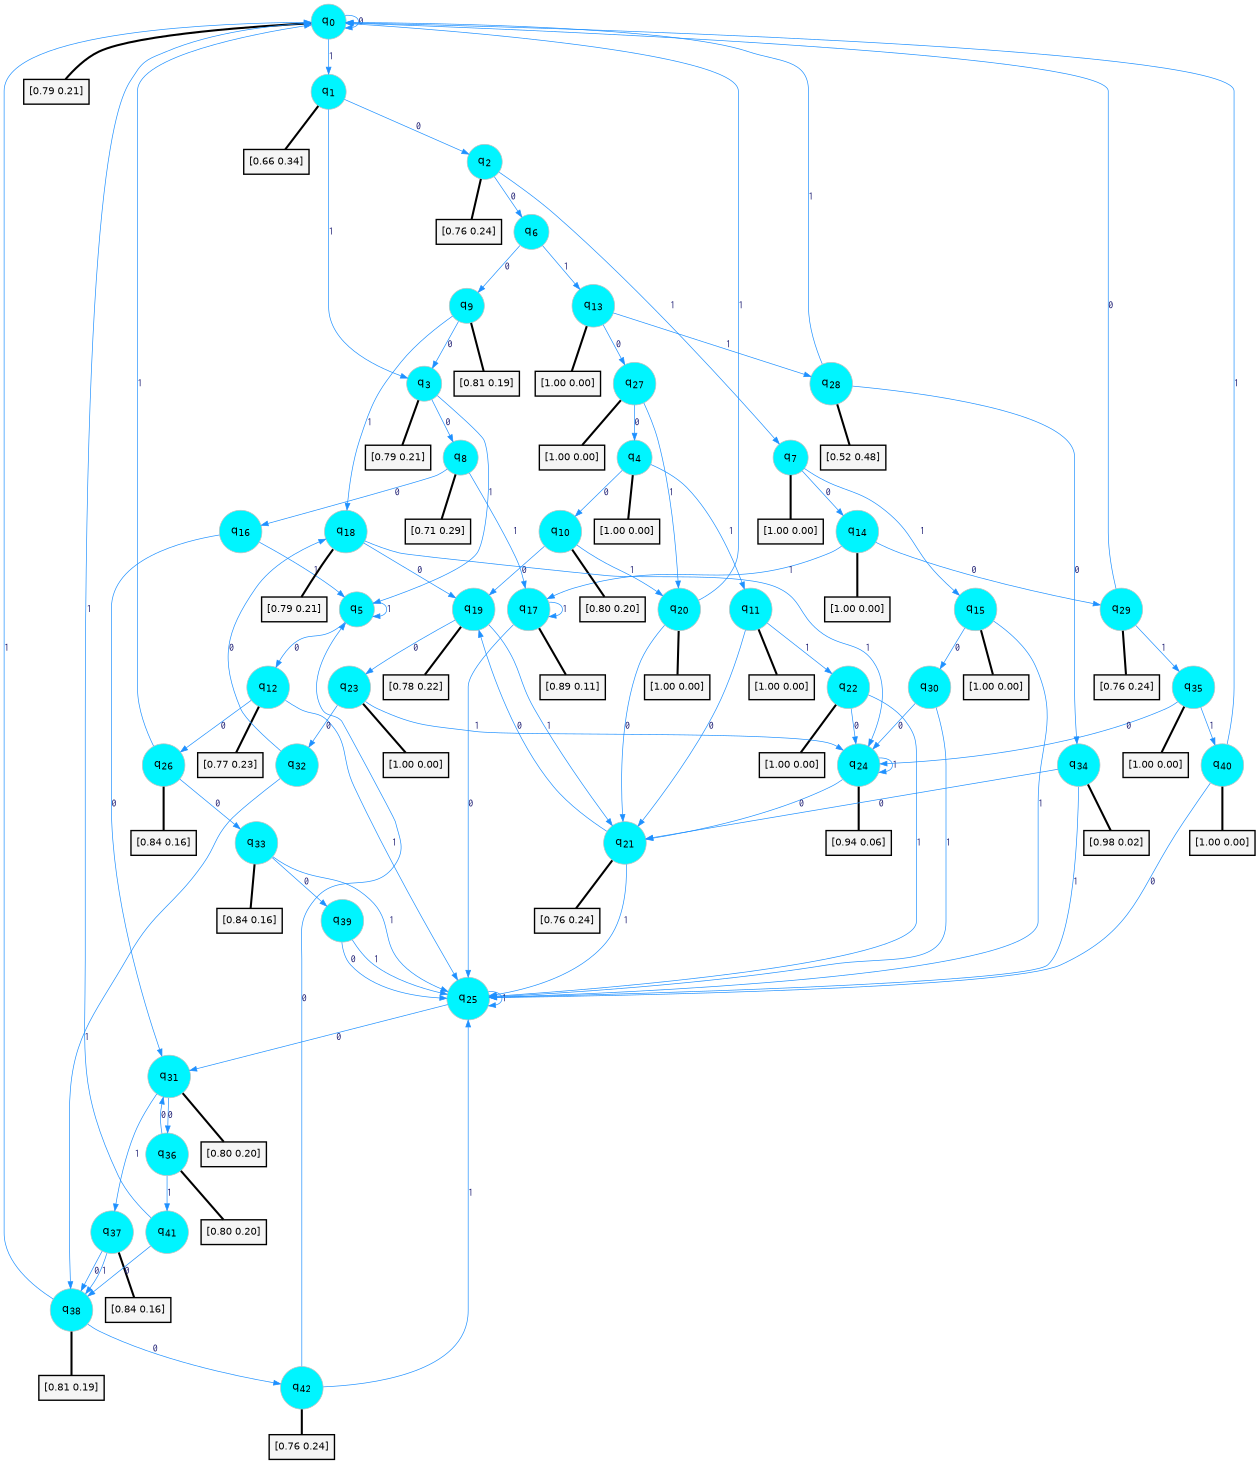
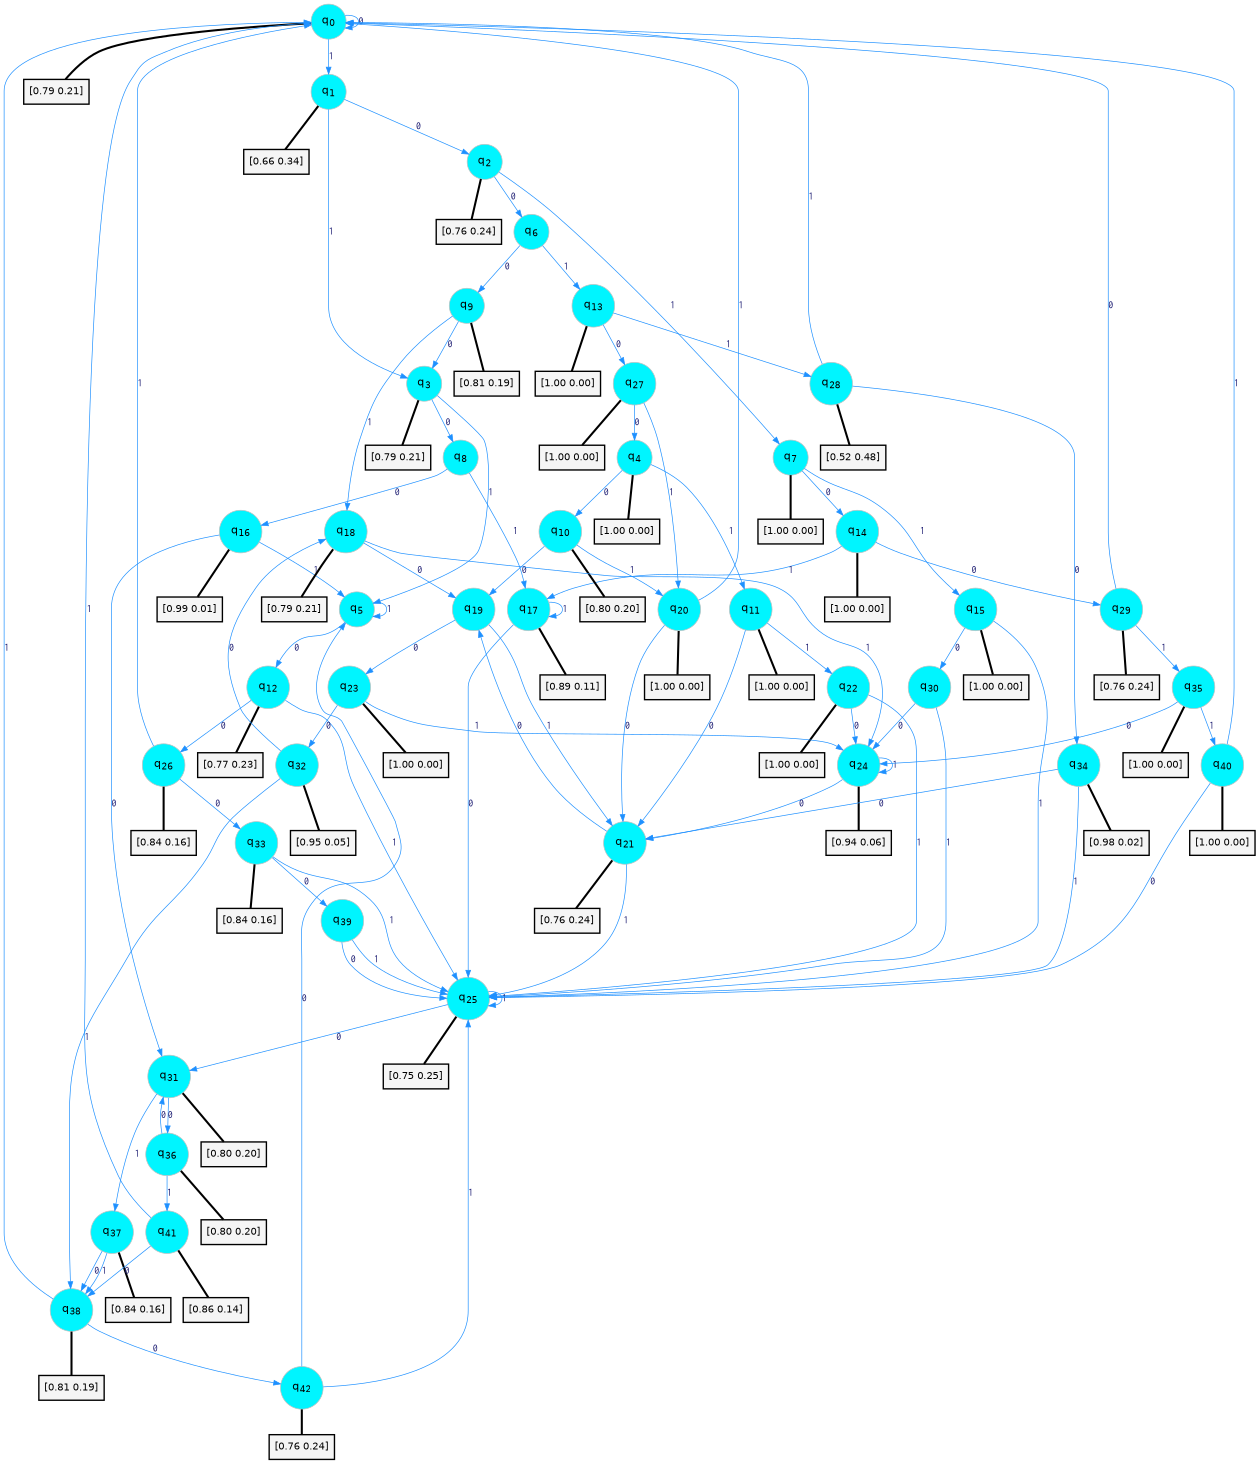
  digraph {
    rankdir=TD
    node [color=gray fillcolor=turquoise1 fontcolor=black fontname=Helvetica fontsize=16 fontweight=bold shape=circle style=filled]
    edge [arrowsize=1 color=dodgerblue1 fontcolor=midnightblue fontname=courier fontweight=bold penwidth=1 style=solid weight=20]
    n1 [label=<q<SUB>0</SUB>>]
    n2 [label=<q<SUB>1</SUB>>]
    n3 [color=black fillcolor=whitesmoke fontsize=14 label="[0.79 0.21]" penwidth=2 shape=box]
    n4 [label=<q<SUB>2</SUB>>]
    n5 [label=<q<SUB>3</SUB>>]
    n6 [color=black fillcolor=whitesmoke fontsize=14 label="[0.66 0.34]" penwidth=2 shape=box]
    n7 [label=<q<SUB>6</SUB>>]
    n8 [label=<q<SUB>7</SUB>>]
    n9 [color=black fillcolor=whitesmoke fontsize=14 label="[0.76 0.24]" penwidth=2 shape=box]
    n10 [label=<q<SUB>5</SUB>>]
    n11 [label=<q<SUB>8</SUB>>]
    n12 [color=black fillcolor=whitesmoke fontsize=14 label="[0.79 0.21]" penwidth=2 shape=box]
    n13 [label=<q<SUB>9</SUB>>]
    n14 [label=<q<SUB>13</SUB>>]
    n15 [label=<q<SUB>14</SUB>>]
    n16 [label=<q<SUB>15</SUB>>]
    n17 [color=black fillcolor=whitesmoke fontsize=14 label="[1.00 0.00]" penwidth=2 shape=box]
    n18 [label=<q<SUB>12</SUB>>]
    n19 [label=<q<SUB>16</SUB>>]
    n20 [label=<q<SUB>17</SUB>>]
-   n21 [color=black fillcolor=whitesmoke fontsize=14 label="[0.71 0.29]" penwidth=2 shape=box]
    n22 [label=<q<SUB>4</SUB>>]
    n23 [label=<q<SUB>10</SUB>>]
    n24 [label=<q<SUB>11</SUB>>]
    n25 [color=black fillcolor=whitesmoke fontsize=14 label="[1.00 0.00]" penwidth=2 shape=box]
    n26 [label=<q<SUB>19</SUB>>]
    n27 [label=<q<SUB>20</SUB>>]
    n28 [color=black fillcolor=whitesmoke fontsize=14 label="[0.80 0.20]" penwidth=2 shape=box]
    n29 [label=<q<SUB>21</SUB>>]
    n30 [label=<q<SUB>22</SUB>>]
    n31 [color=black fillcolor=whitesmoke fontsize=14 label="[1.00 0.00]" penwidth=2 shape=box]
    n32 [label=<q<SUB>25</SUB>>]
    n33 [label=<q<SUB>26</SUB>>]
    n34 [color=black fillcolor=whitesmoke fontsize=14 label="[0.77 0.23]" penwidth=2 shape=box]
    n35 [label=<q<SUB>18</SUB>>]
    n36 [color=black fillcolor=whitesmoke fontsize=14 label="[0.81 0.19]" penwidth=2 shape=box]
    n37 [label=<q<SUB>27</SUB>>]
    n38 [label=<q<SUB>28</SUB>>]
    n39 [color=black fillcolor=whitesmoke fontsize=14 label="[1.00 0.00]" penwidth=2 shape=box]
    n40 [label=<q<SUB>29</SUB>>]
    n41 [color=black fillcolor=whitesmoke fontsize=14 label="[1.00 0.00]" penwidth=2 shape=box]
    n42 [label=<q<SUB>30</SUB>>]
    n43 [color=black fillcolor=whitesmoke fontsize=14 label="[1.00 0.00]" penwidth=2 shape=box]
    n44 [label=<q<SUB>31</SUB>>]
+   n45 [color=black fillcolor=whitesmoke fontsize=14 label="[0.99 0.01]" penwidth=2 shape=box]
    n46 [color=black fillcolor=whitesmoke fontsize=14 label="[0.89 0.11]" penwidth=2 shape=box]
    n47 [label=<q<SUB>24</SUB>>]
    n48 [color=black fillcolor=whitesmoke fontsize=14 label="[0.79 0.21]" penwidth=2 shape=box]
    n49 [label=<q<SUB>23</SUB>>]
-   n50 [color=black fillcolor=whitesmoke fontsize=14 label="[0.78 0.22]" penwidth=2 shape=box]
    n51 [color=black fillcolor=whitesmoke fontsize=14 label="[1.00 0.00]" penwidth=2 shape=box]
    n52 [color=black fillcolor=whitesmoke fontsize=14 label="[0.76 0.24]" penwidth=2 shape=box]
    n53 [color=black fillcolor=whitesmoke fontsize=14 label="[1.00 0.00]" penwidth=2 shape=box]
+   n54 [color=black fillcolor=whitesmoke fontsize=14 label="[0.75 0.25]" penwidth=2 shape=box]
    n55 [label=<q<SUB>33</SUB>>]
    n56 [color=black fillcolor=whitesmoke fontsize=14 label="[0.84 0.16]" penwidth=2 shape=box]
    n57 [color=black fillcolor=whitesmoke fontsize=14 label="[1.00 0.00]" penwidth=2 shape=box]
    n58 [label=<q<SUB>34</SUB>>]
    n59 [color=black fillcolor=whitesmoke fontsize=14 label="[0.52 0.48]" penwidth=2 shape=box]
    n60 [label=<q<SUB>35</SUB>>]
    n61 [color=black fillcolor=whitesmoke fontsize=14 label="[0.76 0.24]" penwidth=2 shape=box]
    n62 [label=<q<SUB>36</SUB>>]
    n63 [label=<q<SUB>37</SUB>>]
    n64 [color=black fillcolor=whitesmoke fontsize=14 label="[0.80 0.20]" penwidth=2 shape=box]
    n65 [color=black fillcolor=whitesmoke fontsize=14 label="[0.94 0.06]" penwidth=2 shape=box]
    n66 [label=<q<SUB>32</SUB>>]
    n67 [color=black fillcolor=whitesmoke fontsize=14 label="[1.00 0.00]" penwidth=2 shape=box]
    n68 [label=<q<SUB>38</SUB>>]
+   n69 [color=black fillcolor=whitesmoke fontsize=14 label="[0.95 0.05]" penwidth=2 shape=box]
    n70 [label=<q<SUB>39</SUB>>]
    n71 [color=black fillcolor=whitesmoke fontsize=14 label="[0.84 0.16]" penwidth=2 shape=box]
    n72 [color=black fillcolor=whitesmoke fontsize=14 label="[0.98 0.02]" penwidth=2 shape=box]
    n73 [label=<q<SUB>40</SUB>>]
    n74 [color=black fillcolor=whitesmoke fontsize=14 label="[1.00 0.00]" penwidth=2 shape=box]
    n75 [label=<q<SUB>41</SUB>>]
    n76 [color=black fillcolor=whitesmoke fontsize=14 label="[0.80 0.20]" penwidth=2 shape=box]
    n77 [color=black fillcolor=whitesmoke fontsize=14 label="[0.84 0.16]" penwidth=2 shape=box]
    n78 [label=<q<SUB>42</SUB>>]
    n79 [color=black fillcolor=whitesmoke fontsize=14 label="[0.81 0.19]" penwidth=2 shape=box]
    n80 [color=black fillcolor=whitesmoke fontsize=14 label="[1.00 0.00]" penwidth=2 shape=box]
+   n81 [color=black fillcolor=whitesmoke fontsize=14 label="[0.86 0.14]" penwidth=2 shape=box]
    n82 [color=black fillcolor=whitesmoke fontsize=14 label="[0.76 0.24]" penwidth=2 shape=box]
    n1 -> n1 [label=0]
    n1 -> n2 [label=1]
    n1 -> n3 [arrowhead=none color=black penwidth=3]
    n2 -> n4 [label=0]
    n2 -> n5 [label=1]
    n2 -> n6 [arrowhead=none color=black penwidth=3]
    n4 -> n7 [label=0]
    n4 -> n8 [label=1]
    n4 -> n9 [arrowhead=none color=black penwidth=3]
    n5 -> n10 [label=1]
    n5 -> n11 [label=0]
    n5 -> n12 [arrowhead=none color=black penwidth=3]
    n7 -> n13 [label=0]
    n7 -> n14 [label=1]
    n8 -> n15 [label=0]
    n8 -> n16 [label=1]
    n8 -> n17 [arrowhead=none color=black penwidth=3]
    n10 -> n10 [label=1]
    n10 -> n18 [label=0]
    n11 -> n19 [label=0]
    n11 -> n20 [label=1]
-   n11 -> n21 [arrowhead=none color=black penwidth=3]
    n13 -> n5 [label=0]
    n13 -> n35 [label=1]
    n13 -> n36 [arrowhead=none color=black penwidth=3]
    n14 -> n37 [label=0]
    n14 -> n38 [label=1]
    n14 -> n39 [arrowhead=none color=black penwidth=3]
    n15 -> n20 [label=1]
    n15 -> n40 [label=0]
    n15 -> n41 [arrowhead=none color=black penwidth=3]
    n16 -> n32 [label=1]
    n16 -> n42 [label=0]
    n16 -> n43 [arrowhead=none color=black penwidth=3]
    n18 -> n32 [label=1]
    n18 -> n33 [label=0]
    n18 -> n34 [arrowhead=none color=black penwidth=3]
    n19 -> n10 [label=1]
    n19 -> n44 [label=0]
+   n19 -> n45 [arrowhead=none color=black penwidth=3]
    n20 -> n20 [label=1]
    n20 -> n32 [label=0]
    n20 -> n46 [arrowhead=none color=black penwidth=3]
    n22 -> n23 [label=0]
    n22 -> n24 [label=1]
    n22 -> n25 [arrowhead=none color=black penwidth=3]
    n23 -> n26 [label=0]
    n23 -> n27 [label=1]
    n23 -> n28 [arrowhead=none color=black penwidth=3]
    n24 -> n29 [label=0]
    n24 -> n30 [label=1]
    n24 -> n31 [arrowhead=none color=black penwidth=3]
    n26 -> n29 [label=1]
    n26 -> n49 [label=0]
-   n26 -> n50 [arrowhead=none color=black penwidth=3]
    n27 -> n1 [label=1]
    n27 -> n29 [label=0]
    n27 -> n51 [arrowhead=none color=black penwidth=3]
    n29 -> n26 [label=0]
    n29 -> n32 [label=1]
    n29 -> n52 [arrowhead=none color=black penwidth=3]
    n30 -> n32 [label=1]
    n30 -> n47 [label=0]
    n30 -> n53 [arrowhead=none color=black penwidth=3]
    n32 -> n32 [label=1]
    n32 -> n44 [label=0]
+   n32 -> n54 [arrowhead=none color=black penwidth=3]
    n33 -> n1 [label=1]
    n33 -> n55 [label=0]
    n33 -> n56 [arrowhead=none color=black penwidth=3]
    n35 -> n26 [label=0]
    n35 -> n47 [label=1]
    n35 -> n48 [arrowhead=none color=black penwidth=3]
    n37 -> n22 [label=0]
    n37 -> n27 [label=1]
    n37 -> n57 [arrowhead=none color=black penwidth=3]
    n38 -> n1 [label=1]
    n38 -> n58 [label=0]
    n38 -> n59 [arrowhead=none color=black penwidth=3]
    n40 -> n1 [label=0]
    n40 -> n60 [label=1]
    n40 -> n61 [arrowhead=none color=black penwidth=3]
    n42 -> n32 [label=1]
    n42 -> n47 [label=0]
    n44 -> n62 [label=0]
    n44 -> n63 [label=1]
    n44 -> n64 [arrowhead=none color=black penwidth=3]
    n47 -> n29 [label=0]
    n47 -> n47 [label=1]
    n47 -> n65 [arrowhead=none color=black penwidth=3]
    n49 -> n47 [label=1]
    n49 -> n66 [label=0]
    n49 -> n67 [arrowhead=none color=black penwidth=3]
    n55 -> n32 [label=1]
    n55 -> n70 [label=0]
    n55 -> n71 [arrowhead=none color=black penwidth=3]
    n58 -> n29 [label=0]
    n58 -> n32 [label=1]
    n58 -> n72 [arrowhead=none color=black penwidth=3]
    n60 -> n47 [label=0]
    n60 -> n73 [label=1]
    n60 -> n74 [arrowhead=none color=black penwidth=3]
    n62 -> n44 [label=0]
    n62 -> n75 [label=1]
    n62 -> n76 [arrowhead=none color=black penwidth=3]
    n63 -> n68 [label=0]
    n63 -> n68 [label=1]
    n63 -> n77 [arrowhead=none color=black penwidth=3]
    n66 -> n35 [label=0]
    n66 -> n68 [label=1]
+   n66 -> n69 [arrowhead=none color=black penwidth=3]
    n68 -> n1 [label=1]
    n68 -> n78 [label=0]
    n68 -> n79 [arrowhead=none color=black penwidth=3]
    n70 -> n32 [label=0]
    n70 -> n32 [label=1]
    n73 -> n1 [label=1]
    n73 -> n32 [label=0]
    n73 -> n80 [arrowhead=none color=black penwidth=3]
    n75 -> n1 [label=1]
    n75 -> n68 [label=0]
+   n75 -> n81 [arrowhead=none color=black penwidth=3]
    n78 -> n10 [label=0]
    n78 -> n32 [label=1]
    n78 -> n82 [arrowhead=none color=black penwidth=3]
  }
